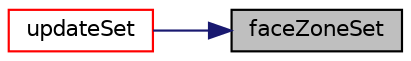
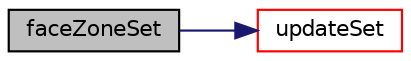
  digraph {
    rankdir=LR
    node [fontname=Helvetica fontsize=10 shape=record]
    n1 [color=black fillcolor=grey75 fontcolor=black height=0.2 label=faceZoneSet style=filled width=0.4]
    n2 [color=red height=0.2 label=updateSet width=0.4]
-   n2 -> n1 [color=midnightblue fontname=Helvetica fontsize=10 labelfontname=Helvetica labelfontsize=10 style=solid]
+   n1 -> n2 [color=midnightblue fontname=Helvetica fontsize=10 labelfontname=Helvetica labelfontsize=10 style=solid]
  }
